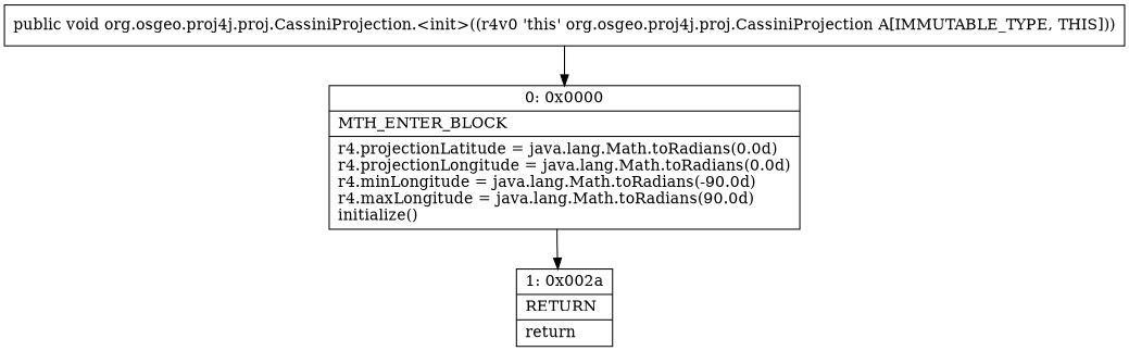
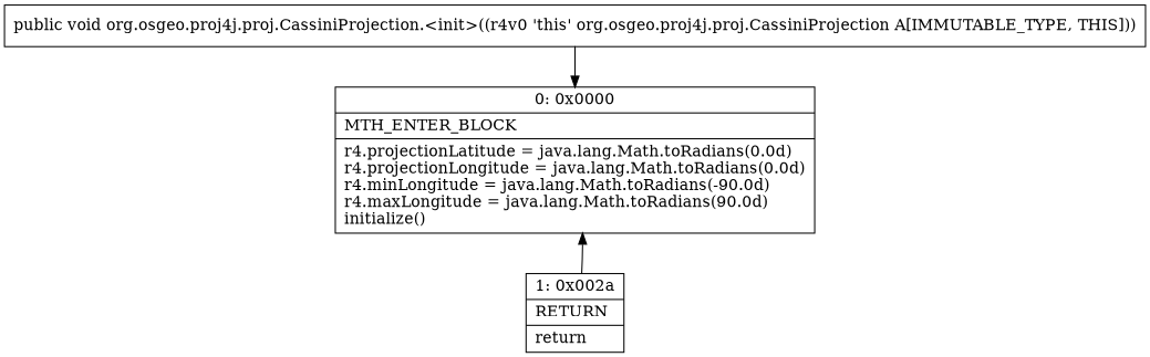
  digraph {
    node [shape=record]
    n1 [label="{0\:\ 0x0000|MTH_ENTER_BLOCK\l|r4.projectionLatitude = java.lang.Math.toRadians(0.0d)\lr4.projectionLongitude = java.lang.Math.toRadians(0.0d)\lr4.minLongitude = java.lang.Math.toRadians(\-90.0d)\lr4.maxLongitude = java.lang.Math.toRadians(90.0d)\linitialize()\l}"]
    n2 [label="{1\:\ 0x002a|RETURN\l|return\l}"]
    n3 [label="{public void org.osgeo.proj4j.proj.CassiniProjection.\<init\>((r4v0 'this' org.osgeo.proj4j.proj.CassiniProjection A[IMMUTABLE_TYPE, THIS])) }"]
-   n1 -> n2
+   n2 -> n1
    n3 -> n1
  }
